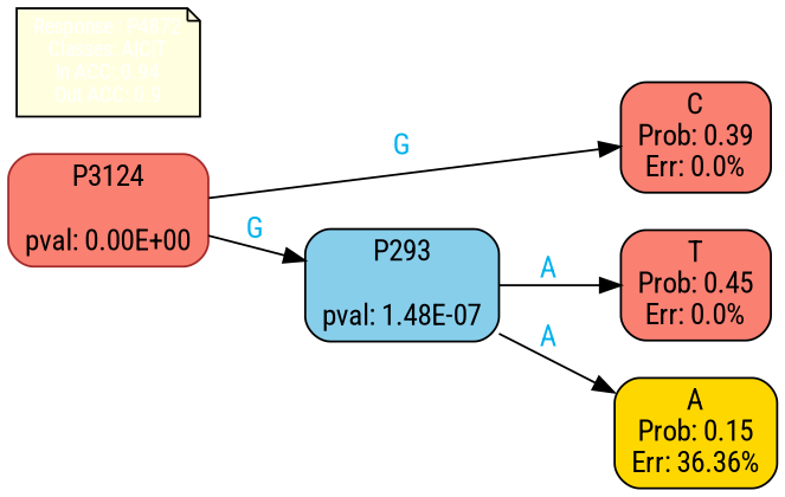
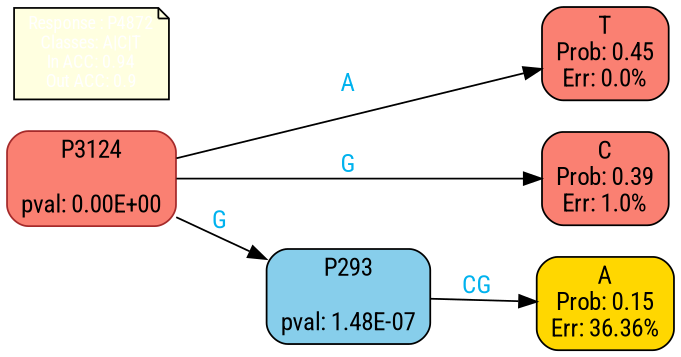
  digraph {
    fontname="Roboto Condensed"
    rankdir=LR
    ranksep=equally
    splines=polylines
    node [color=black fillcolor=salmon fontname="Roboto Condensed" shape=box style="filled, rounded"]
    edge [fontcolor=deepskyblue2 fontname="Roboto Condensed"]
    n1 [label="T\nProb: 0.45\nErr: 0.0%"]
    n2 [fillcolor=gold label="A\nProb: 0.15\nErr: 36.36%"]
-   n3 [label="C\nProb: 0.39\nErr: 0.0%"]
+   n3 [label="C\nProb: 0.39\nErr: 1.0%"]
    n4 [align=left fillcolor=lightyellow fontcolor=white fontsize=10 label="Response : P4872\nClasses: A|C|T\nIn ACC: 0.94\nOut ACC: 0.9\n" shape=note style=filled]
    n5 [color=brown label="P3124\n\npval: 0.00E+00"]
    n6 [fillcolor=skyblue label="P293\n\npval: 1.48E-07"]
    subgraph sub_1 {
      rank=same
      n1
      n2
      n3
    }
    subgraph sub_2 {
      rank=same
      n4
      n5
    }
    n5 -> n3 [label=G]
    n5 -> n6 [label=G]
-   n6 -> n1 [label=A]
-   n6 -> n2 [label=A]
+   n5 -> n1 [label=A]
+   n6 -> n2 [label=CG]
  }
